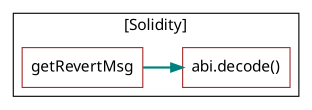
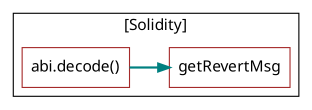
  strict digraph {
    rankdir=LR
    fontname="Noto Sans"
    node [shape=box color=brown fontname="Noto Sans"]
    n1 [label=getRevertMsg]
    "abi.decode()"
    subgraph cluster_1 {
      label="[Solidity]"
      n1
      "abi.decode()"
    }
    subgraph cluster_2 {
      label=LibUtil
    }
-   n1 -> "abi.decode()" [color=teal style=bold arrowhead=normal fontname="Noto Sans"]
+   "abi.decode()" -> n1 [color=teal style=bold arrowhead=normal fontname="Noto Sans"]
  }
